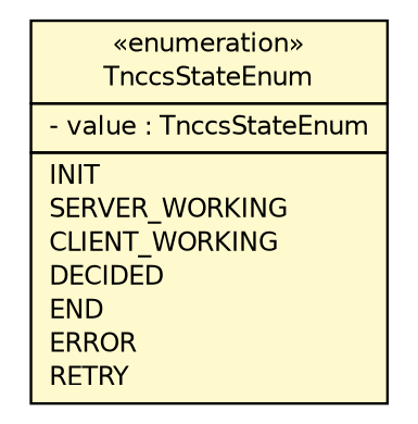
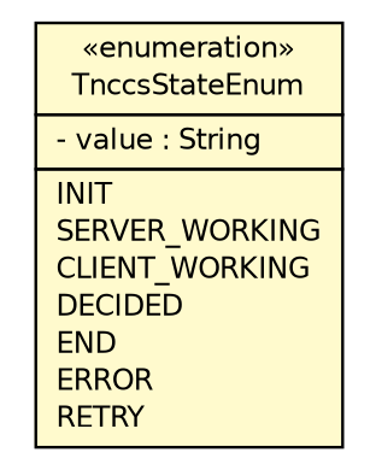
  digraph {
    nodesep=0.25
    ranksep=0.5
    rankdir=LR
-   n1 [fontcolor=black fontname=Helvetica fontsize=10.0 label=<<table title="de.hsbremen.tc.tnc.tnccs.session.statemachine.enums.TnccsStateEnum" border="0" cellborder="1" cellspacing="0" cellpadding="2" port="p" bgcolor="lemonChiffon" href="./TnccsStateEnum.html"> 		<tr><td><table border="0" cellspacing="0" cellpadding="1"> <tr><td align="center" balign="center"> &#171;enumeration&#187; </td></tr> <tr><td align="center" balign="center"> TnccsStateEnum </td></tr> 		</table></td></tr> 		<tr><td><table border="0" cellspacing="0" cellpadding="1"> <tr><td align="left" balign="left"> - value : TnccsStateEnum </td></tr> 		</table></td></tr> 		<tr><td><table border="0" cellspacing="0" cellpadding="1"> <tr><td align="left" balign="left"> INIT </td></tr> <tr><td align="left" balign="left"> SERVER_WORKING </td></tr> <tr><td align="left" balign="left"> CLIENT_WORKING </td></tr> <tr><td align="left" balign="left"> DECIDED </td></tr> <tr><td align="left" balign="left"> END </td></tr> <tr><td align="left" balign="left"> ERROR </td></tr> <tr><td align="left" balign="left"> RETRY </td></tr> 		</table></td></tr> 		</table>> shape=plaintext]
+   n1 [fontcolor=black fontname=Helvetica fontsize=10.0 label=<<table title="de.hsbremen.tc.tnc.tnccs.session.statemachine.enums.TnccsStateEnum" border="0" cellborder="1" cellspacing="0" cellpadding="2" port="p" bgcolor="lemonChiffon" href="./TnccsStateEnum.html"> 		<tr><td><table border="0" cellspacing="0" cellpadding="1"> <tr><td align="center" balign="center"> &#171;enumeration&#187; </td></tr> <tr><td align="center" balign="center"> TnccsStateEnum </td></tr> 		</table></td></tr> 		<tr><td><table border="0" cellspacing="0" cellpadding="1"> <tr><td align="left" balign="left"> - value : String </td></tr> 		</table></td></tr> 		<tr><td><table border="0" cellspacing="0" cellpadding="1"> <tr><td align="left" balign="left"> INIT </td></tr> <tr><td align="left" balign="left"> SERVER_WORKING </td></tr> <tr><td align="left" balign="left"> CLIENT_WORKING </td></tr> <tr><td align="left" balign="left"> DECIDED </td></tr> <tr><td align="left" balign="left"> END </td></tr> <tr><td align="left" balign="left"> ERROR </td></tr> <tr><td align="left" balign="left"> RETRY </td></tr> 		</table></td></tr> 		</table>> shape=plaintext]
  }
